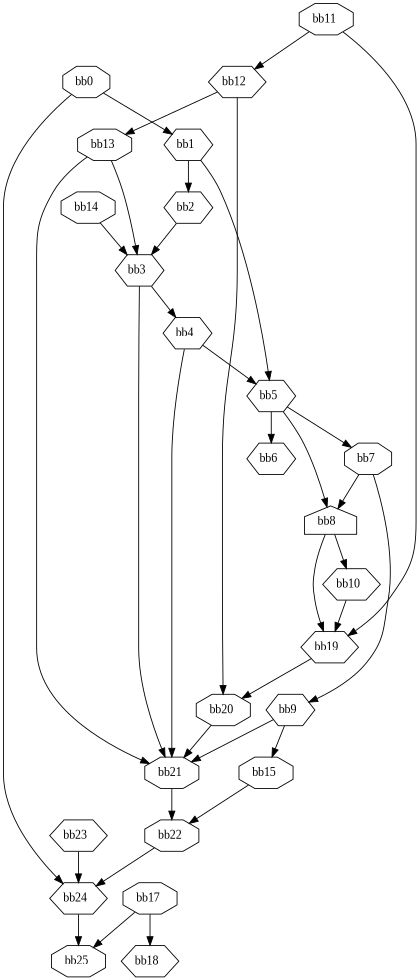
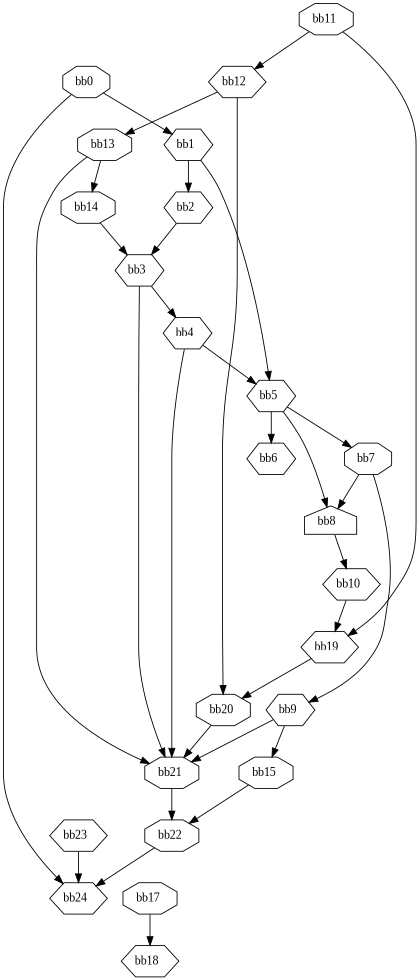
  digraph {
    fontname="Liberation Serif"
    node [fontname="Liberation Serif" shape=hexagon]
    edge [fontname="Liberation Serif"]
    n1 [label="bb0\l" shape=octagon]
    n2 [label="bb1\l"]
    n3 [label="bb24\l"]
    n4 [label="bb2\l"]
    n5 [label="bb5\l"]
-   n6 [label="bb25\l" shape=octagon]
    n7 [label="bb3\l"]
    n8 [label="bb23\l"]
    n9 [label="bb4\l"]
    n10 [label="bb21\l" shape=octagon]
    n11 [label="bb22\l" shape=octagon]
    n12 [label="bb6\l"]
    n13 [label="bb7\l" shape=octagon]
    n14 [label="bb8\l" shape=house]
    n15 [label="bb9\l"]
    n16 [label="bb10\l"]
    n17 [label="bb19\l"]
    n18 [label="bb15\l" shape=octagon]
    n19 [label="bb20\l" shape=octagon]
    n20 [label="bb11\l" shape=octagon]
    n21 [label="bb12\l"]
    n22 [label="bb13\l" shape=octagon]
    n23 [label="bb14\l" shape=octagon]
    n24 [label="bb17\l" shape=octagon]
    n25 [label="bb18\l"]
    n1 -> n2
    n1 -> n3
    n2 -> n4
    n2 -> n5
-   n3 -> n6
    n4 -> n7
    n5 -> n12
    n5 -> n13
    n5 -> n14
    n7 -> n9
    n7 -> n10
    n8 -> n3
    n9 -> n5
    n9 -> n10
    n10 -> n11
    n11 -> n3
    n13 -> n14
    n13 -> n15
    n14 -> n16
-   n14 -> n17
    n15 -> n10
    n15 -> n18
    n16 -> n17
    n17 -> n19
    n18 -> n11
    n19 -> n10
    n20 -> n17
    n20 -> n21
    n21 -> n19
    n21 -> n22
    n22 -> n10
-   n22 -> n7
+   n22 -> n23
    n23 -> n7
-   n24 -> n6
    n24 -> n25
  }
